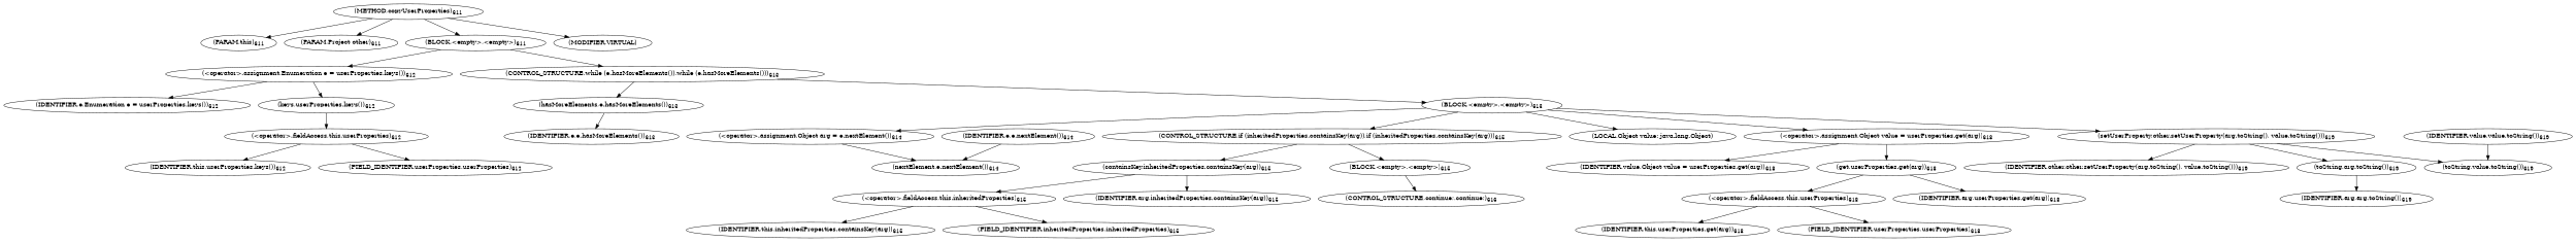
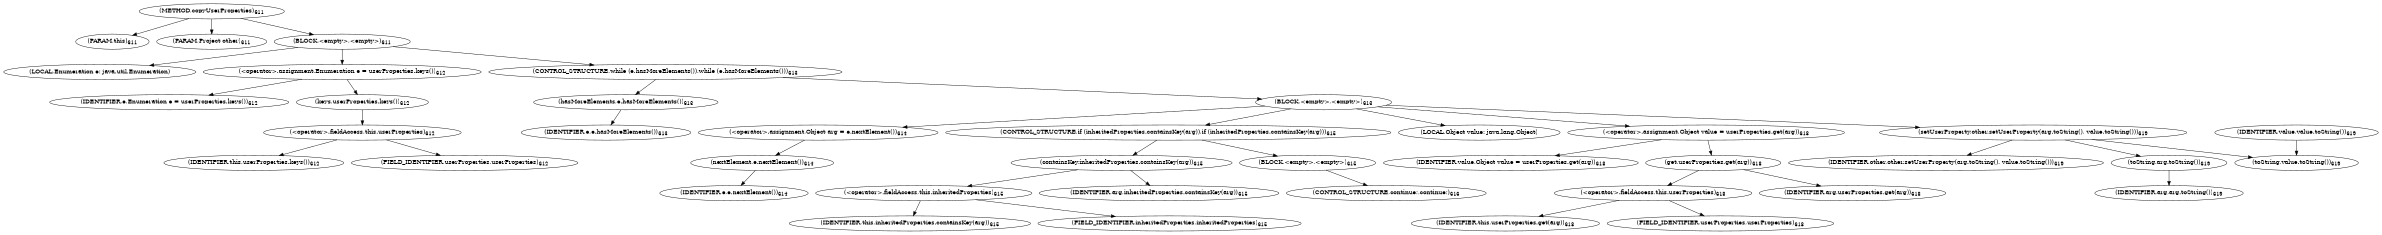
  digraph {
    n1 [label=<(METHOD,copyUserProperties)<SUB>611</SUB>>]
    n2 [label=<(PARAM,this)<SUB>611</SUB>>]
    n3 [label=<(PARAM,Project other)<SUB>611</SUB>>]
    n4 [label=<(BLOCK,&lt;empty&gt;,&lt;empty&gt;)<SUB>611</SUB>>]
-   n5 [label=<(MODIFIER,VIRTUAL)>]
+   n6 [label=<(LOCAL,Enumeration e: java.util.Enumeration)>]
    n7 [label=<(&lt;operator&gt;.assignment,Enumeration e = userProperties.keys())<SUB>612</SUB>>]
    n8 [label=<(CONTROL_STRUCTURE,while (e.hasMoreElements()),while (e.hasMoreElements()))<SUB>613</SUB>>]
    n9 [label=<(IDENTIFIER,e,Enumeration e = userProperties.keys())<SUB>612</SUB>>]
    n10 [label=<(keys,userProperties.keys())<SUB>612</SUB>>]
    n11 [label=<(hasMoreElements,e.hasMoreElements())<SUB>613</SUB>>]
    n12 [label=<(BLOCK,&lt;empty&gt;,&lt;empty&gt;)<SUB>613</SUB>>]
    n13 [label=<(&lt;operator&gt;.fieldAccess,this.userProperties)<SUB>612</SUB>>]
    n14 [label=<(IDENTIFIER,this,userProperties.keys())<SUB>612</SUB>>]
    n15 [label=<(FIELD_IDENTIFIER,userProperties,userProperties)<SUB>612</SUB>>]
    n16 [label=<(IDENTIFIER,e,e.hasMoreElements())<SUB>613</SUB>>]
    n17 [label=<(&lt;operator&gt;.assignment,Object arg = e.nextElement())<SUB>614</SUB>>]
    n18 [label=<(CONTROL_STRUCTURE,if (inheritedProperties.containsKey(arg)),if (inheritedProperties.containsKey(arg)))<SUB>615</SUB>>]
    n19 [label=<(LOCAL,Object value: java.lang.Object)>]
    n20 [label=<(&lt;operator&gt;.assignment,Object value = userProperties.get(arg))<SUB>618</SUB>>]
    n21 [label=<(setUserProperty,other.setUserProperty(arg.toString(), value.toString()))<SUB>619</SUB>>]
    n22 [label=<(nextElement,e.nextElement())<SUB>614</SUB>>]
    n23 [label=<(containsKey,inheritedProperties.containsKey(arg))<SUB>615</SUB>>]
    n24 [label=<(BLOCK,&lt;empty&gt;,&lt;empty&gt;)<SUB>615</SUB>>]
    n25 [label=<(IDENTIFIER,value,Object value = userProperties.get(arg))<SUB>618</SUB>>]
    n26 [label=<(get,userProperties.get(arg))<SUB>618</SUB>>]
    n27 [label=<(IDENTIFIER,other,other.setUserProperty(arg.toString(), value.toString()))<SUB>619</SUB>>]
    n28 [label=<(toString,arg.toString())<SUB>619</SUB>>]
    n29 [label=<(toString,value.toString())<SUB>619</SUB>>]
    n30 [label=<(IDENTIFIER,e,e.nextElement())<SUB>614</SUB>>]
    n31 [label=<(&lt;operator&gt;.fieldAccess,this.inheritedProperties)<SUB>615</SUB>>]
    n32 [label=<(IDENTIFIER,arg,inheritedProperties.containsKey(arg))<SUB>615</SUB>>]
    n33 [label=<(CONTROL_STRUCTURE,continue;,continue;)<SUB>616</SUB>>]
    n34 [label=<(IDENTIFIER,this,inheritedProperties.containsKey(arg))<SUB>615</SUB>>]
    n35 [label=<(FIELD_IDENTIFIER,inheritedProperties,inheritedProperties)<SUB>615</SUB>>]
    n36 [label=<(&lt;operator&gt;.fieldAccess,this.userProperties)<SUB>618</SUB>>]
    n37 [label=<(IDENTIFIER,arg,userProperties.get(arg))<SUB>618</SUB>>]
    n38 [label=<(IDENTIFIER,this,userProperties.get(arg))<SUB>618</SUB>>]
    n39 [label=<(FIELD_IDENTIFIER,userProperties,userProperties)<SUB>618</SUB>>]
    n40 [label=<(IDENTIFIER,arg,arg.toString())<SUB>619</SUB>>]
    n41 [label=<(IDENTIFIER,value,value.toString())<SUB>619</SUB>>]
    n1 -> n2
    n1 -> n3
    n1 -> n4
-   n1 -> n5
+   n4 -> n6
    n4 -> n7
    n4 -> n8
    n7 -> n9
    n7 -> n10
    n8 -> n11
    n8 -> n12
    n10 -> n13
    n11 -> n16
    n12 -> n17
    n12 -> n18
    n12 -> n19
    n12 -> n20
    n12 -> n21
    n13 -> n14
    n13 -> n15
    n17 -> n22
    n18 -> n23
    n18 -> n24
    n20 -> n25
    n20 -> n26
    n21 -> n27
    n21 -> n28
    n21 -> n29
-   n30 -> n22
+   n22 -> n30
    n23 -> n31
    n23 -> n32
    n24 -> n33
    n26 -> n36
    n26 -> n37
    n28 -> n40
    n31 -> n34
    n31 -> n35
    n36 -> n38
    n36 -> n39
    n41 -> n29
  }
